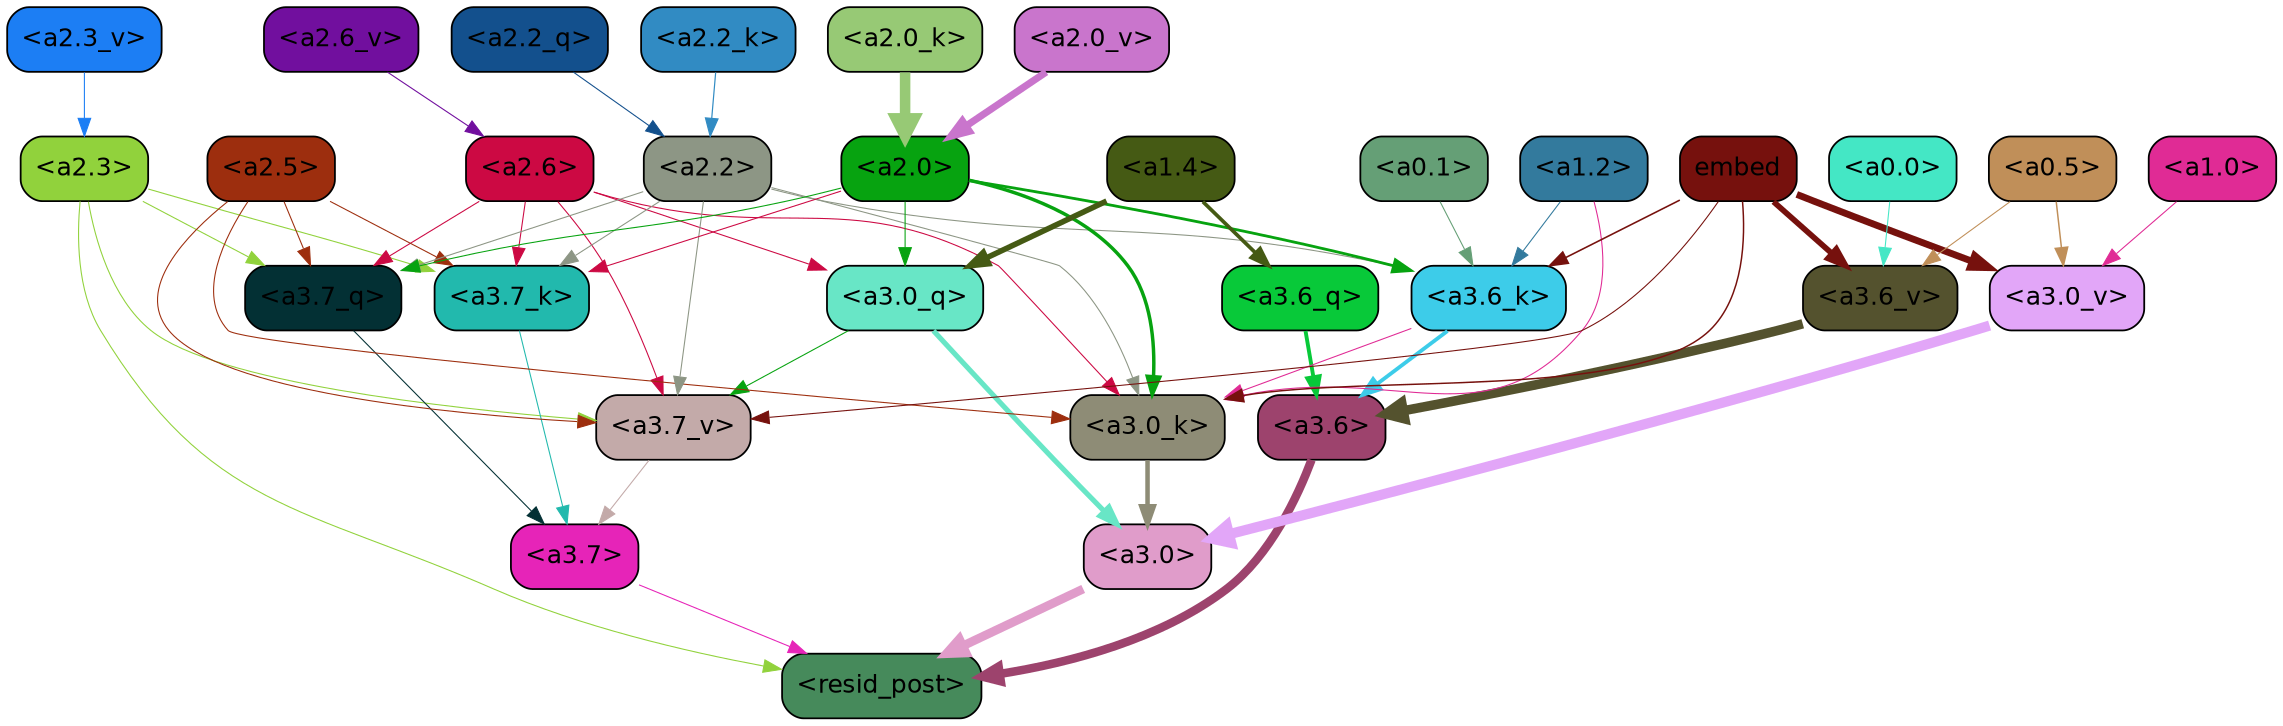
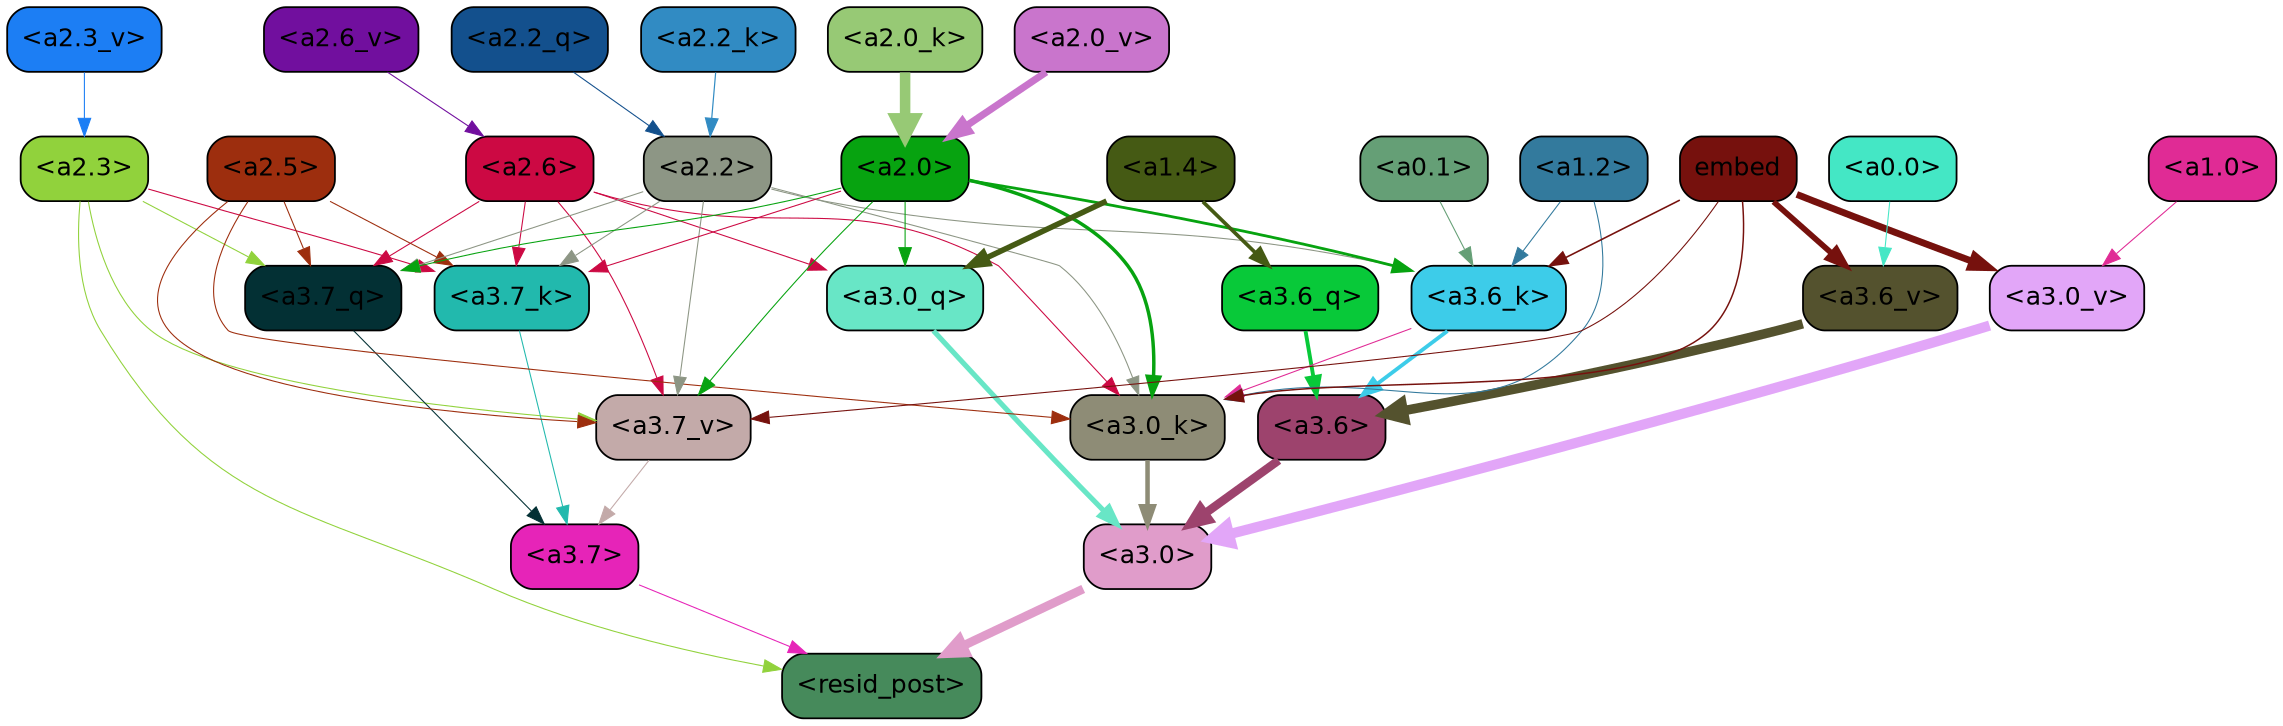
  strict digraph {
    splines=true
    node [color=black fontname=Helvetica shape=box style="filled, rounded"]
    edge [color="#cc0943" penwidth=0.6]
    "<a3.7>" [fillcolor="#e624b8"]
    "<resid_post>" [fillcolor="#468a5b"]
    "<a3.6>" [fillcolor="#9d436d"]
    "<a3.0>" [fillcolor="#e09cca"]
    "<a2.3>" [fillcolor="#91d23c"]
    "<a3.7_q>" [fillcolor="#033034"]
    "<a3.7_k>" [fillcolor="#22b9ad"]
    "<a3.7_v>" [fillcolor="#c3aaa9"]
    "<a3.6_q>" [fillcolor="#08c939"]
    "<a3.0_q>" [fillcolor="#68e6c6"]
    "<a3.6_k>" [fillcolor="#3dcce9"]
    "<a3.0_k>" [fillcolor="#8e8c76"]
    "<a3.6_v>" [fillcolor="#54522e"]
    "<a3.0_v>" [fillcolor="#e2a6f8"]
    "<a2.6>" [fillcolor="#cc0943"]
    "<a2.5>" [fillcolor="#9d2e0e"]
    "<a2.2>" [fillcolor="#8d9685"]
    "<a2.0>" [fillcolor="#07a310"]
    "<a1.4>" [fillcolor="#455a14"]
    "<a1.2>" [fillcolor="#337a9d"]
    "<a0.1>" [fillcolor="#659f76"]
    embed [fillcolor="#76110d"]
    "<a1.0>" [fillcolor="#e02b95"]
-   "<a0.5>" [fillcolor="#c08f59"]
    "<a0.0>" [fillcolor="#44e7c5"]
    "<a2.2_q>" [fillcolor="#13508d"]
    "<a2.2_k>" [fillcolor="#318bc3"]
    "<a2.0_k>" [fillcolor="#97c975"]
    "<a2.6_v>" [fillcolor="#710f9e"]
    "<a2.3_v>" [fillcolor="#1c7ef4"]
    "<a2.0_v>" [fillcolor="#c975cc"]
    "<a3.7>" -> "<resid_post>" [color="#e624b8"]
-   "<a3.6>" -> "<resid_post>" [color="#9d436d" penwidth=4.751592040061951]
+   "<a3.6>" -> "<a3.0>" [color="#9d436d" penwidth=4.751592040061951]
    "<a3.0>" -> "<resid_post>" [color="#e09cca" penwidth=4.904066681861877]
    "<a2.3>" -> "<resid_post>" [color="#91d23c"]
    "<a2.3>" -> "<a3.7_q>" [color="#91d23c"]
-   "<a2.3>" -> "<a3.7_k>" [color="#91d23c" penwidth=0.6069068089127541]
+   "<a2.3>" -> "<a3.7_k>" [penwidth=0.6069068089127541]
    "<a2.3>" -> "<a3.7_v>" [color="#91d23c"]
    "<a3.7_q>" -> "<a3.7>" [color="#033034"]
    "<a3.7_k>" -> "<a3.7>" [color="#22b9ad"]
    "<a3.7_v>" -> "<a3.7>" [color="#c3aaa9"]
    "<a3.6_q>" -> "<a3.6>" [color="#08c939" penwidth=2.160832464694977]
    "<a3.0_q>" -> "<a3.0>" [color="#68e6c6" penwidth=2.870753765106201]
    "<a3.6_k>" -> "<a3.6>" [color="#3dcce9" penwidth=2.13908451795578]
    "<a3.6_k>" -> "<a3.0_k>" [color="#e02b95"]
    "<a3.0_k>" -> "<a3.0>" [color="#8e8c76" penwidth=2.520303964614868]
    "<a3.6_v>" -> "<a3.6>" [color="#54522e" penwidth=5.297133803367615]
    "<a3.0_v>" -> "<a3.0>" [color="#e2a6f8" penwidth=5.680712580680847]
    "<a2.6>" -> "<a3.7_q>"
    "<a2.6>" -> "<a3.7_k>"
    "<a2.6>" -> "<a3.7_v>"
    "<a2.6>" -> "<a3.0_q>"
    "<a2.6>" -> "<a3.0_k>"
    "<a2.5>" -> "<a3.7_q>" [color="#9d2e0e"]
    "<a2.5>" -> "<a3.7_k>" [color="#9d2e0e"]
    "<a2.5>" -> "<a3.7_v>" [color="#9d2e0e"]
    "<a2.5>" -> "<a3.0_k>" [color="#9d2e0e"]
    "<a2.2>" -> "<a3.7_q>" [color="#8d9685"]
    "<a2.2>" -> "<a3.7_k>" [color="#8d9685"]
    "<a2.2>" -> "<a3.7_v>" [color="#8d9685"]
    "<a2.2>" -> "<a3.6_k>" [color="#8d9685"]
    "<a2.2>" -> "<a3.0_k>" [color="#8d9685"]
    "<a2.0>" -> "<a3.7_q>" [color="#07a310"]
    "<a2.0>" -> "<a3.7_k>"
-   "<a3.0_q>" -> "<a3.7_v>" [color="#07a310"]
+   "<a2.0>" -> "<a3.7_v>" [color="#07a310"]
    "<a2.0>" -> "<a3.0_q>" [color="#07a310"]
    "<a2.0>" -> "<a3.6_k>" [color="#07a310" penwidth=1.564806342124939]
    "<a2.0>" -> "<a3.0_k>" [color="#07a310" penwidth=1.9353990852832794]
    "<a1.4>" -> "<a3.6_q>" [color="#455a14" penwidth=2.0727532356977463]
    "<a1.4>" -> "<a3.0_q>" [color="#455a14" penwidth=3.1279823780059814]
    "<a1.2>" -> "<a3.6_k>" [color="#337a9d"]
-   "<a1.2>" -> "<a3.0_k>" [color="#e02b95"]
+   "<a1.2>" -> "<a3.0_k>" [color="#337a9d"]
    "<a0.1>" -> "<a3.6_k>" [color="#659f76"]
    embed -> "<a3.7_v>" [color="#76110d"]
    embed -> "<a3.6_k>" [color="#76110d" penwidth=0.8915999233722687]
    embed -> "<a3.0_k>" [color="#76110d" penwidth=0.832088902592659]
    embed -> "<a3.6_v>" [color="#76110d" penwidth=3.1840110421180725]
    embed -> "<a3.0_v>" [color="#76110d" penwidth=3.8132747188210487]
    "<a1.0>" -> "<a3.0_v>" [color="#e02b95"]
-   "<a0.5>" -> "<a3.6_v>" [color="#c08f59"]
-   "<a0.5>" -> "<a3.0_v>" [color="#c08f59" penwidth=0.8331108838319778]
    "<a0.0>" -> "<a3.6_v>" [color="#44e7c5"]
    "<a2.2_q>" -> "<a2.2>" [color="#13508d"]
    "<a2.2_k>" -> "<a2.2>" [color="#318bc3" penwidth=0.6722683310508728]
    "<a2.0_k>" -> "<a2.0>" [color="#97c975" penwidth=5.859246134757996]
    "<a2.6_v>" -> "<a2.6>" [color="#710f9e"]
    "<a2.3_v>" -> "<a2.3>" [color="#1c7ef4"]
    "<a2.0_v>" -> "<a2.0>" [color="#c975cc" penwidth=3.9621697664260864]
  }
